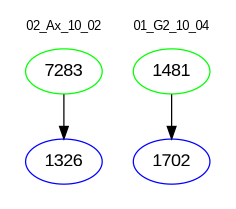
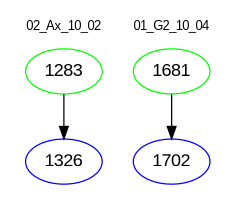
  digraph {
    fontname="Liberation Sans"
    node [color=green fontname="Liberation Sans"]
    edge [color=black fontname="Liberation Sans"]
-   n1 [label=7283]
+   n1 [label=1283]
    n2 [color=blue label=1326]
-   n3 [label=1481]
+   n3 [label=1681]
    n4 [color=blue label=1702]
    subgraph cluster_1 {
      color=white
      fontsize=10
      label="02_Ax_10_02"
      n1
      n2
    }
    subgraph cluster_2 {
      color=white
      fontsize=10
      label="01_G2_10_04"
      n3
      n4
    }
    n1 -> n2
    n3 -> n4
  }
